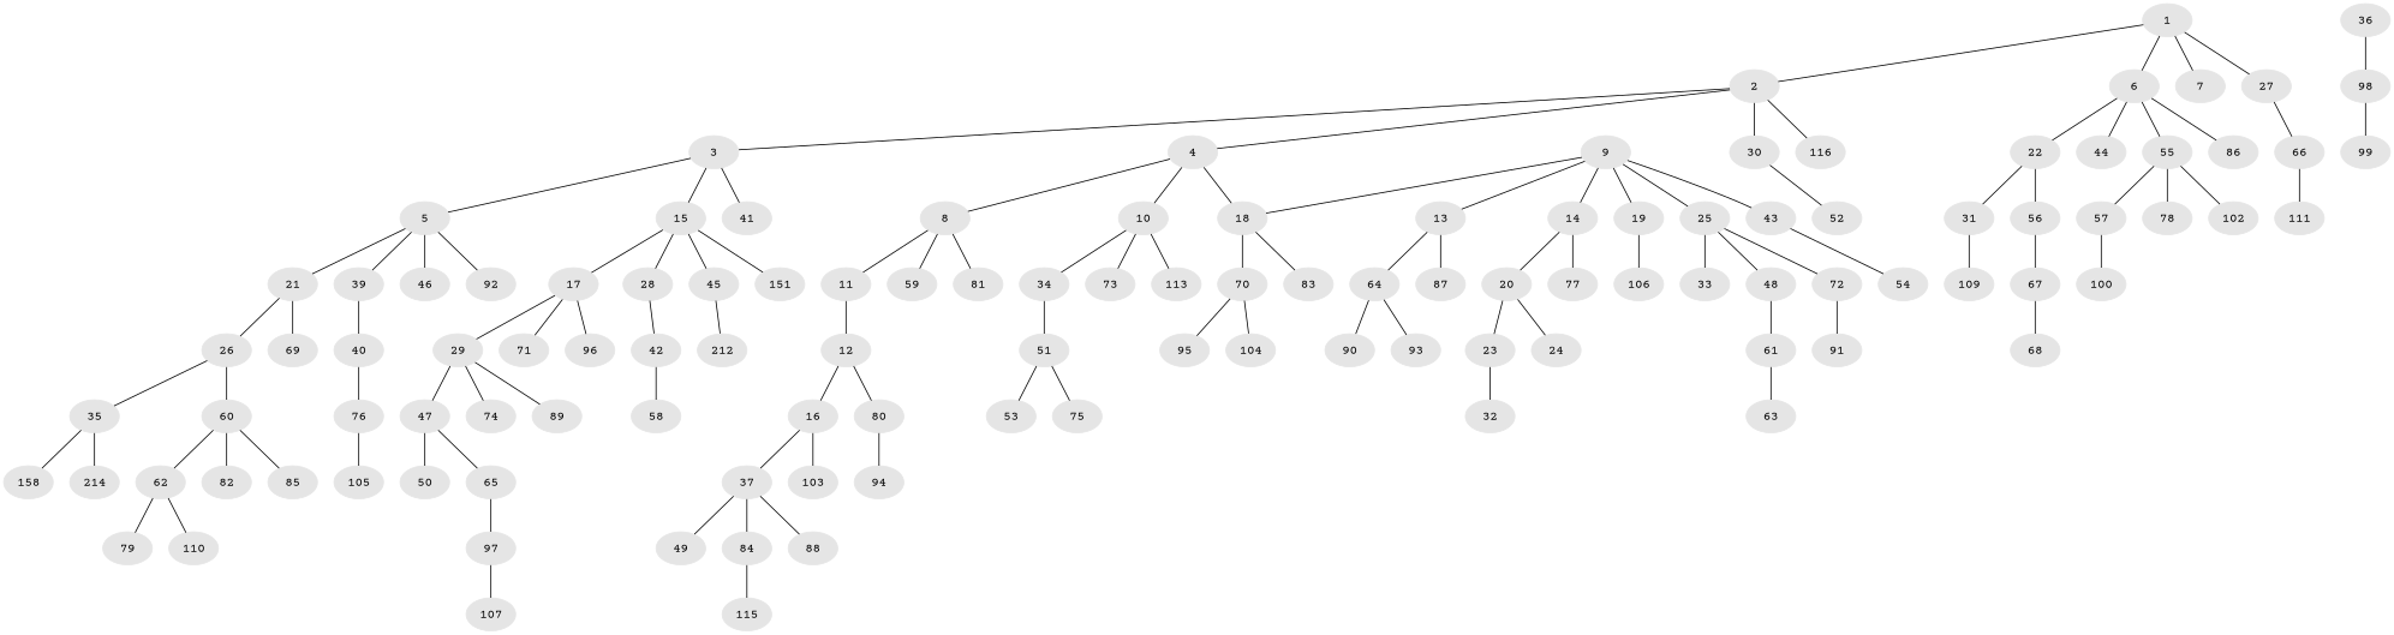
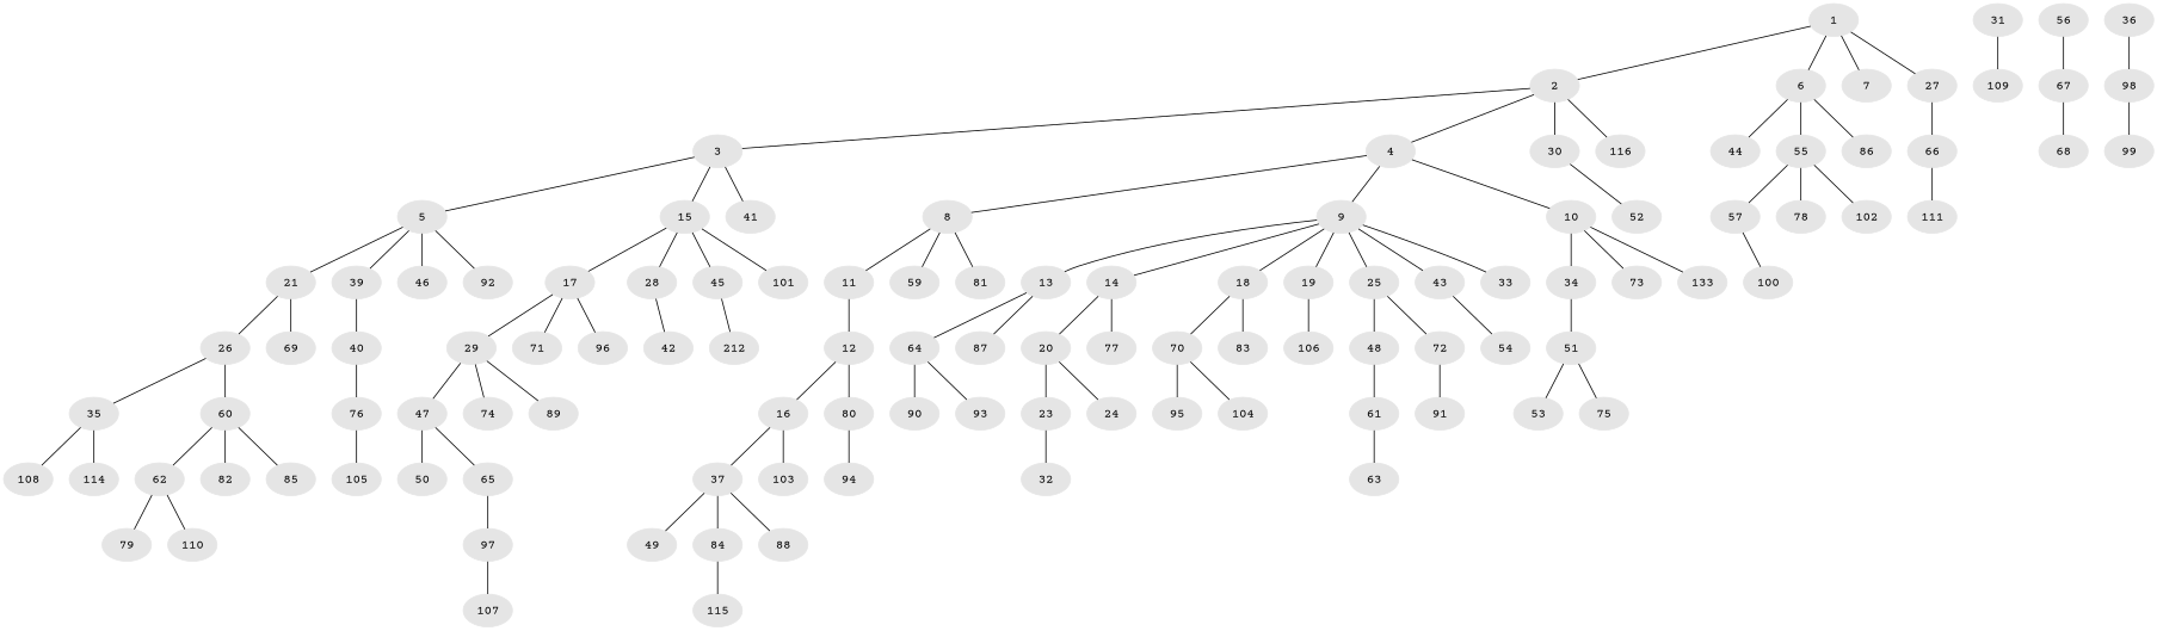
  graph {
    fontname="Courier Prime"
    node [color=gray90 fontname="Courier Prime" style=filled]
    edge [fontname="Courier Prime"]
    1
    2
    6
    7
    27
    3
    4
    30
    116
-   22
    44
    55
    86
    66
    5
    15
    41
    8
    9
    10
    52
    21
    39
    46
    92
    17
    28
    45
-   101 [label=151]
+   101
    11
    59
    81
    13
    14
    18
    19
    25
    43
    34
    73
-   113
+   113 [label=133]
    26
    69
    40
    31
    56
    57
    78
    102
    12
    64
    87
    20
    77
    70
    83
    106
    33
    48
    72
    54
    51
    16
    80
    37
    103
    94
    90
    93
    23
    24
    29
    71
    96
    42
    n76 [label=212]
    49
    84
    88
    47
    74
    89
    95
    104
    32
    35
    60
    109
    67
    36
    98
    61
    91
-   108 [label=158]
-   114 [label=214]
+   108
+   114
    62
    82
    85
    111
-   58
    50
    65
    53
    75
    99
    115
    76
    105
    97
    63
    100
    68
    79
    110
    107
    1 -- 2
    1 -- 6
    1 -- 7
    1 -- 27
    2 -- 3
    2 -- 4
    2 -- 30
    2 -- 116
-   6 -- 22
    6 -- 44
    6 -- 55
    6 -- 86
    27 -- 66
    3 -- 5
    3 -- 15
    3 -- 41
    4 -- 8
-   4 -- 18
+   4 -- 9
    4 -- 10
    30 -- 52
-   22 -- 31
-   22 -- 56
    55 -- 57
    55 -- 78
    55 -- 102
    66 -- 111
    5 -- 21
    5 -- 39
    5 -- 46
    5 -- 92
    15 -- 17
    15 -- 28
    15 -- 45
    15 -- 101
    8 -- 11
    8 -- 59
    8 -- 81
    9 -- 13
    9 -- 14
    9 -- 18
    9 -- 19
    9 -- 25
    9 -- 43
    10 -- 34
    10 -- 73
    10 -- 113
    21 -- 26
    21 -- 69
    39 -- 40
    17 -- 29
    17 -- 71
    17 -- 96
    28 -- 42
    45 -- n76
    11 -- 12
    13 -- 64
    13 -- 87
    14 -- 20
    14 -- 77
    18 -- 70
    18 -- 83
    19 -- 106
-   25 -- 33
+   9 -- 33
    25 -- 48
    25 -- 72
    43 -- 54
    34 -- 51
    26 -- 35
    26 -- 60
    40 -- 76
    31 -- 109
    56 -- 67
    57 -- 100
    12 -- 16
    12 -- 80
    64 -- 90
    64 -- 93
    20 -- 23
    20 -- 24
    70 -- 95
    70 -- 104
    48 -- 61
    72 -- 91
    51 -- 53
    51 -- 75
    16 -- 37
    16 -- 103
    80 -- 94
    37 -- 49
    37 -- 84
    37 -- 88
    23 -- 32
    29 -- 47
    29 -- 74
    29 -- 89
-   42 -- 58
    84 -- 115
    47 -- 50
    47 -- 65
    35 -- 108
    35 -- 114
    60 -- 62
    60 -- 82
    60 -- 85
    67 -- 68
    36 -- 98
    98 -- 99
    61 -- 63
    62 -- 79
    62 -- 110
    65 -- 97
    76 -- 105
    97 -- 107
  }
